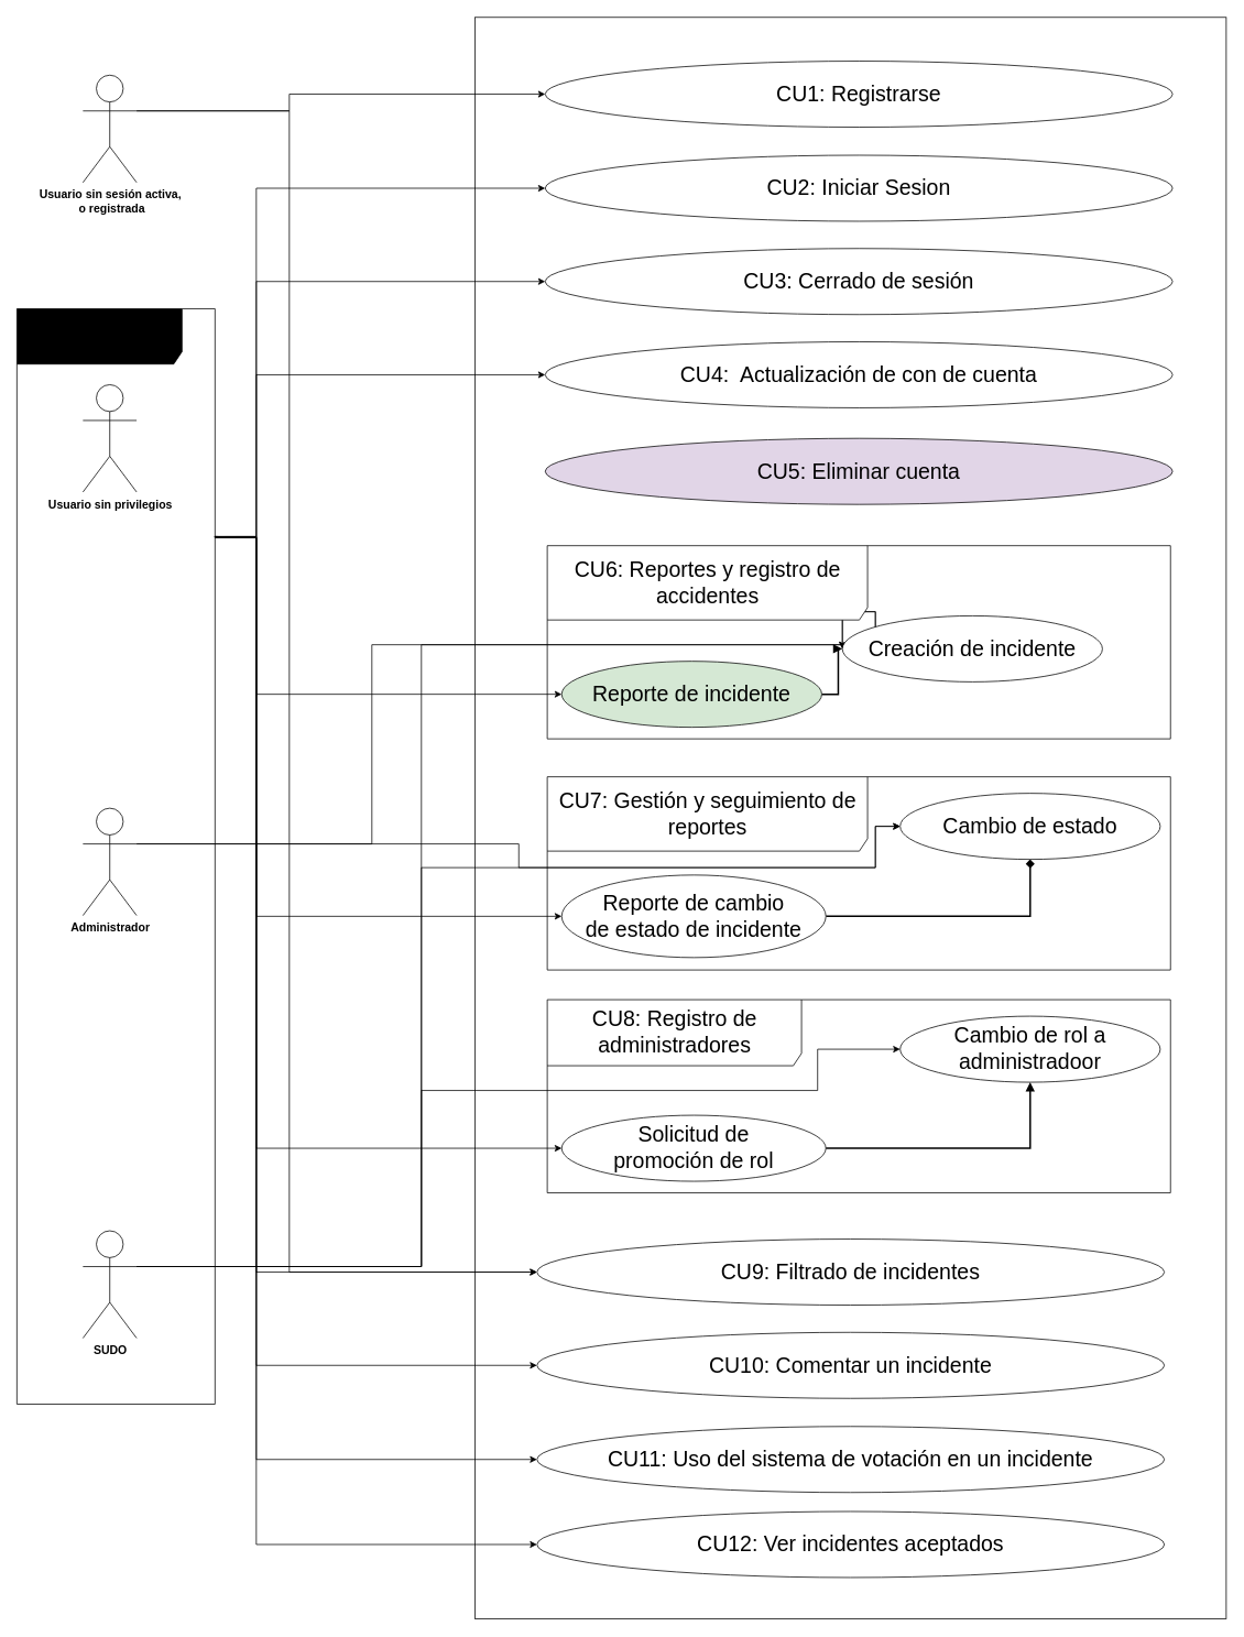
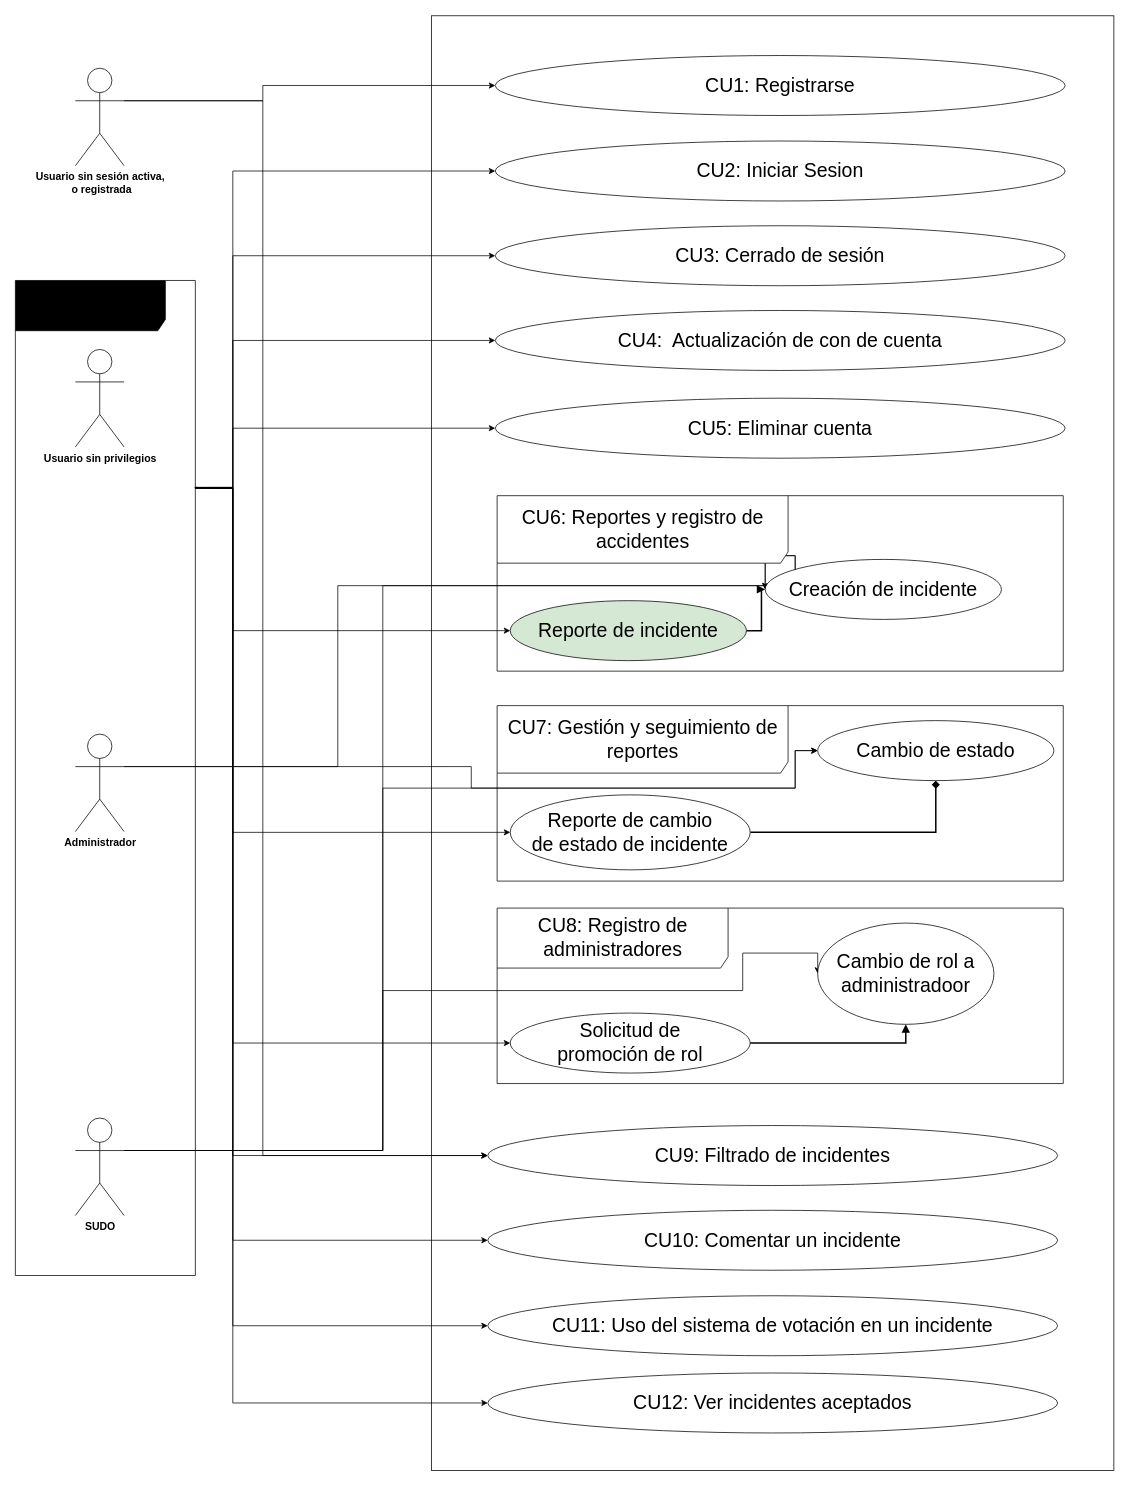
  <mxCell id="0" />
  <mxCell id="1" parent="0" />
  <mxCell id="2" value="" style="rounded=0;whiteSpace=wrap;html=1;" vertex="1" parent="1"><mxGeometry x="575" y="20" width="910" height="1940" as="geometry" /></mxCell>
  <mxCell id="3" value="&lt;font style=&quot;font-size: 26px;&quot;&gt;CU1: Registrarse&lt;/font&gt;" style="ellipse;whiteSpace=wrap;html=1;" vertex="1" parent="1"><mxGeometry x="660" y="73" width="760" height="80" as="geometry" /></mxCell>
  <mxCell id="4" value="&lt;span style=&quot;font-size: 26px;&quot;&gt;CU2: Iniciar Sesion&lt;/span&gt;" style="ellipse;whiteSpace=wrap;html=1;" vertex="1" parent="1"><mxGeometry x="660" y="187" width="760" height="80" as="geometry" /></mxCell>
  <mxCell id="5" value="&lt;span style=&quot;font-size: 26px;&quot;&gt;CU3:&amp;nbsp;&lt;/span&gt;&lt;span style=&quot;font-size: 26px;&quot;&gt;Cerrado de sesión&lt;/span&gt;" style="ellipse;whiteSpace=wrap;html=1;" vertex="1" parent="1"><mxGeometry x="660" y="300" width="760" height="80" as="geometry" /></mxCell>
  <mxCell id="6" value="&lt;font style=&quot;font-size: 26px;&quot;&gt;CU4:&amp;nbsp; Actualización de con de cuenta&lt;/font&gt;" style="ellipse;whiteSpace=wrap;html=1;" vertex="1" parent="1"><mxGeometry x="660" y="413" width="760" height="80" as="geometry" /></mxCell>
  <mxCell id="7" value="&lt;span style=&quot;font-size: 26px;&quot;&gt;CU12:&amp;nbsp;&lt;/span&gt;&lt;span style=&quot;font-size: 26px;&quot;&gt;Ver incidentes aceptados&lt;/span&gt;" style="ellipse;whiteSpace=wrap;html=1;" vertex="1" parent="1"><mxGeometry x="650" y="1830" width="760" height="80" as="geometry" /></mxCell>
  <mxCell id="8" value="&lt;span style=&quot;font-size: 26px;&quot;&gt;CU9:&amp;nbsp;&lt;/span&gt;&lt;span style=&quot;font-size: 26px;&quot;&gt;Filtrado de incidentes&lt;/span&gt;" style="ellipse;whiteSpace=wrap;html=1;" vertex="1" parent="1"><mxGeometry x="650" y="1500" width="760" height="80" as="geometry" /></mxCell>
  <mxCell id="9" value="&lt;span style=&quot;font-size: 26px;&quot;&gt;CU10:&amp;nbsp;&lt;/span&gt;&lt;span style=&quot;font-size: 26px;&quot;&gt;Comentar un incidente&lt;/span&gt;" style="ellipse;whiteSpace=wrap;html=1;" vertex="1" parent="1"><mxGeometry x="650" y="1613" width="760" height="80" as="geometry" /></mxCell>
  <mxCell id="10" value="&lt;span style=&quot;font-size: 26px;&quot;&gt;CU11:&amp;nbsp;&lt;/span&gt;&lt;span style=&quot;font-size: 26px;&quot;&gt;Uso del sistema de votación en un incidente&lt;/span&gt;" style="ellipse;whiteSpace=wrap;html=1;" vertex="1" parent="1"><mxGeometry x="650" y="1727" width="760" height="80" as="geometry" /></mxCell>
- <mxCell id="11" value="&lt;span style=&quot;font-size: 26px;&quot;&gt;CU5:&amp;nbsp;&lt;/span&gt;&lt;span style=&quot;font-size: 26px;&quot;&gt;Eliminar cuenta&lt;/span&gt;" style="ellipse;whiteSpace=wrap;html=1;fillColor=#e1d5e7;" vertex="1" parent="1"><mxGeometry x="660" y="530" width="760" height="80" as="geometry" /></mxCell>
+ <mxCell id="11" value="&lt;span style=&quot;font-size: 26px;&quot;&gt;CU5:&amp;nbsp;&lt;/span&gt;&lt;span style=&quot;font-size: 26px;&quot;&gt;Eliminar cuenta&lt;/span&gt;" style="ellipse;whiteSpace=wrap;html=1;" vertex="1" parent="1"><mxGeometry x="660" y="530" width="760" height="80" as="geometry" /></mxCell>
  <mxCell id="12" style="edgeStyle=orthogonalEdgeStyle;rounded=0;orthogonalLoop=1;jettySize=auto;html=1;exitX=1;exitY=0.333;exitDx=0;exitDy=0;exitPerimeter=0;entryX=0;entryY=0.5;entryDx=0;entryDy=0;strokeColor=light-dark(#000000,#B266FF);" edge="1" parent="1" source="15" target="45"><mxGeometry relative="1" as="geometry"><Array as="points"><mxPoint x="510" y="1533" /><mxPoint x="510" y="1320" /><mxPoint x="990" y="1320" /><mxPoint x="990" y="1270" /></Array></mxGeometry></mxCell>
  <mxCell id="13" style="edgeStyle=orthogonalEdgeStyle;rounded=0;orthogonalLoop=1;jettySize=auto;html=1;exitX=1;exitY=0.333;exitDx=0;exitDy=0;exitPerimeter=0;entryX=0;entryY=0.5;entryDx=0;entryDy=0;strokeColor=light-dark(#000000,#B266FF);" edge="1" parent="1" source="15" target="41"><mxGeometry relative="1" as="geometry"><Array as="points"><mxPoint x="510" y="1533" /><mxPoint x="510" y="1050" /><mxPoint x="1060" y="1050" /><mxPoint x="1060" y="1000" /></Array></mxGeometry></mxCell>
  <mxCell id="14" style="edgeStyle=orthogonalEdgeStyle;rounded=0;orthogonalLoop=1;jettySize=auto;html=1;exitX=1;exitY=0.333;exitDx=0;exitDy=0;exitPerimeter=0;entryX=0;entryY=0.5;entryDx=0;entryDy=0;strokeColor=light-dark(#000000,#B266FF);" edge="1" parent="1" source="15" target="37"><mxGeometry relative="1" as="geometry"><Array as="points"><mxPoint x="510" y="1533" /><mxPoint x="510" y="780" /><mxPoint x="1060" y="780" /><mxPoint x="1060" y="740" /></Array></mxGeometry></mxCell>
  <mxCell id="15" value="&lt;b&gt;&lt;font style=&quot;font-size: 14px;&quot;&gt;SUDO&lt;/font&gt;&lt;/b&gt;" style="shape=umlActor;verticalLabelPosition=bottom;verticalAlign=top;html=1;outlineConnect=0;connectable=1;" vertex="1" parent="1"><mxGeometry x="100" y="1490" width="65" height="130" as="geometry" /></mxCell>
  <mxCell id="16" style="edgeStyle=orthogonalEdgeStyle;rounded=0;orthogonalLoop=1;jettySize=auto;html=1;exitX=1;exitY=0.333;exitDx=0;exitDy=0;exitPerimeter=0;entryX=0;entryY=0.5;entryDx=0;entryDy=0;strokeColor=light-dark(#000000,#00FF00);" edge="1" parent="1" source="18" target="37"><mxGeometry relative="1" as="geometry"><Array as="points"><mxPoint x="450" y="1021" /><mxPoint x="450" y="780" /><mxPoint x="1060" y="780" /><mxPoint x="1060" y="740" /></Array></mxGeometry></mxCell>
  <mxCell id="17" style="edgeStyle=orthogonalEdgeStyle;rounded=0;orthogonalLoop=1;jettySize=auto;html=1;exitX=1;exitY=0.333;exitDx=0;exitDy=0;exitPerimeter=0;entryX=0;entryY=0.5;entryDx=0;entryDy=0;strokeColor=light-dark(#000000,#00FF00);" edge="1" parent="1" source="18" target="41"><mxGeometry relative="1" as="geometry"><Array as="points"><mxPoint x="628" y="1021" /><mxPoint x="628" y="1050" /><mxPoint x="1060" y="1050" /><mxPoint x="1060" y="1000" /></Array></mxGeometry></mxCell>
  <mxCell id="18" value="&lt;b&gt;&lt;font style=&quot;font-size: 14px;&quot;&gt;Administrador&lt;/font&gt;&lt;/b&gt;" style="shape=umlActor;verticalLabelPosition=bottom;verticalAlign=top;html=1;outlineConnect=0;flipV=0;" vertex="1" parent="1"><mxGeometry x="100" y="978" width="65" height="130" as="geometry" /></mxCell>
  <mxCell id="19" style="edgeStyle=orthogonalEdgeStyle;rounded=0;orthogonalLoop=1;jettySize=auto;html=1;exitX=1.001;exitY=0.208;exitDx=0;exitDy=0;exitPerimeter=0;entryX=0;entryY=0.5;entryDx=0;entryDy=0;strokeColor=light-dark(#000000,#FFD966);" edge="1" parent="1" source="46" target="4"><mxGeometry relative="1" as="geometry"><Array as="points"><mxPoint x="310" y="650" /><mxPoint x="310" y="227" /></Array></mxGeometry></mxCell>
  <mxCell id="20" style="edgeStyle=orthogonalEdgeStyle;rounded=0;orthogonalLoop=1;jettySize=auto;html=1;exitX=0.998;exitY=0.208;exitDx=0;exitDy=0;exitPerimeter=0;entryX=0;entryY=0.5;entryDx=0;entryDy=0;strokeColor=light-dark(#000000,#FFD966);" edge="1" parent="1" source="46" target="5"><mxGeometry relative="1" as="geometry"><Array as="points"><mxPoint x="310" y="649" /><mxPoint x="310" y="340" /></Array></mxGeometry></mxCell>
  <mxCell id="21" style="edgeStyle=orthogonalEdgeStyle;rounded=0;orthogonalLoop=1;jettySize=auto;html=1;exitX=1.001;exitY=0.208;exitDx=0;exitDy=0;exitPerimeter=0;entryX=0;entryY=0.5;entryDx=0;entryDy=0;strokeColor=light-dark(#000000,#FFD966);" edge="1" parent="1" source="46" target="6"><mxGeometry relative="1" as="geometry"><Array as="points"><mxPoint x="310" y="650" /><mxPoint x="310" y="453" /></Array></mxGeometry></mxCell>
+ <mxCell id="22" style="edgeStyle=orthogonalEdgeStyle;rounded=0;orthogonalLoop=1;jettySize=auto;html=1;exitX=0.998;exitY=0.208;exitDx=0;exitDy=0;exitPerimeter=0;entryX=0;entryY=0.5;entryDx=0;entryDy=0;strokeColor=light-dark(#000000,#FFD966);" edge="1" parent="1" source="46" target="11"><mxGeometry relative="1" as="geometry"><Array as="points"><mxPoint x="310" y="650" /><mxPoint x="310" y="570" /></Array></mxGeometry></mxCell>
  <mxCell id="23" style="edgeStyle=orthogonalEdgeStyle;rounded=0;orthogonalLoop=1;jettySize=auto;html=1;exitX=1.001;exitY=0.209;exitDx=0;exitDy=0;exitPerimeter=0;entryX=0;entryY=0.5;entryDx=0;entryDy=0;strokeColor=light-dark(#000000,#FFD966);" edge="1" parent="1" source="46" target="36"><mxGeometry relative="1" as="geometry"><Array as="points"><mxPoint x="310" y="650" /><mxPoint x="310" y="840" /></Array></mxGeometry></mxCell>
  <mxCell id="24" style="edgeStyle=orthogonalEdgeStyle;rounded=0;orthogonalLoop=1;jettySize=auto;html=1;exitX=0.998;exitY=0.209;exitDx=0;exitDy=0;exitPerimeter=0;entryX=0;entryY=0.5;entryDx=0;entryDy=0;strokeColor=light-dark(#000000,#FFD966);" edge="1" parent="1" source="46" target="40"><mxGeometry relative="1" as="geometry"><Array as="points"><mxPoint x="310" y="650" /><mxPoint x="310" y="1109" /></Array></mxGeometry></mxCell>
  <mxCell id="25" style="edgeStyle=orthogonalEdgeStyle;rounded=0;orthogonalLoop=1;jettySize=auto;html=1;exitX=1.001;exitY=0.208;exitDx=0;exitDy=0;exitPerimeter=0;entryX=0;entryY=0.5;entryDx=0;entryDy=0;strokeColor=light-dark(#000000,#FFD966);" edge="1" parent="1" source="46" target="44"><mxGeometry relative="1" as="geometry"><Array as="points"><mxPoint x="310" y="649" /><mxPoint x="310" y="1390" /></Array></mxGeometry></mxCell>
  <mxCell id="26" style="edgeStyle=orthogonalEdgeStyle;rounded=0;orthogonalLoop=1;jettySize=auto;html=1;exitX=0.998;exitY=0.208;exitDx=0;exitDy=0;exitPerimeter=0;entryX=0;entryY=0.5;entryDx=0;entryDy=0;strokeColor=light-dark(#000000,#FFD966);" edge="1" parent="1" source="46" target="8"><mxGeometry relative="1" as="geometry"><Array as="points"><mxPoint x="310" y="650" /><mxPoint x="310" y="1540" /></Array></mxGeometry></mxCell>
  <mxCell id="27" style="edgeStyle=orthogonalEdgeStyle;rounded=0;orthogonalLoop=1;jettySize=auto;html=1;exitX=0.996;exitY=0.208;exitDx=0;exitDy=0;exitPerimeter=0;entryX=0;entryY=0.5;entryDx=0;entryDy=0;strokeColor=light-dark(#000000,#FFD966);" edge="1" parent="1" source="46" target="9"><mxGeometry relative="1" as="geometry"><Array as="points"><mxPoint x="310" y="650" /><mxPoint x="310" y="1653" /></Array></mxGeometry></mxCell>
  <mxCell id="28" style="edgeStyle=orthogonalEdgeStyle;rounded=0;orthogonalLoop=1;jettySize=auto;html=1;exitX=0.998;exitY=0.209;exitDx=0;exitDy=0;exitPerimeter=0;entryX=0;entryY=0.5;entryDx=0;entryDy=0;strokeColor=light-dark(#000000,#FFD966);" edge="1" parent="1" source="46" target="10"><mxGeometry relative="1" as="geometry"><Array as="points"><mxPoint x="310" y="650" /><mxPoint x="310" y="1767" /></Array></mxGeometry></mxCell>
  <mxCell id="29" style="edgeStyle=orthogonalEdgeStyle;rounded=0;orthogonalLoop=1;jettySize=auto;html=1;exitX=0.998;exitY=0.208;exitDx=0;exitDy=0;exitPerimeter=0;entryX=0;entryY=0.5;entryDx=0;entryDy=0;strokeColor=light-dark(#000000,#FFD966);" edge="1" parent="1" source="46" target="7"><mxGeometry relative="1" as="geometry"><Array as="points"><mxPoint x="310" y="649" /><mxPoint x="310" y="1870" /></Array></mxGeometry></mxCell>
  <mxCell id="30" value="&lt;b&gt;&lt;font style=&quot;font-size: 14px;&quot;&gt;Usuario sin privilegios&lt;/font&gt;&lt;/b&gt;" style="shape=umlActor;verticalLabelPosition=bottom;verticalAlign=top;html=1;outlineConnect=0;flipV=0;" vertex="1" parent="1"><mxGeometry x="100" y="465" width="65" height="130" as="geometry" /></mxCell>
  <mxCell id="31" style="edgeStyle=orthogonalEdgeStyle;rounded=0;orthogonalLoop=1;jettySize=auto;html=1;exitX=1;exitY=0.333;exitDx=0;exitDy=0;exitPerimeter=0;entryX=0;entryY=0.5;entryDx=0;entryDy=0;strokeColor=light-dark(#000000,#66B2FF);" edge="1" parent="1" source="33" target="3"><mxGeometry relative="1" as="geometry"><Array as="points"><mxPoint x="350" y="133" /><mxPoint x="350" y="113" /></Array></mxGeometry></mxCell>
  <mxCell id="32" style="edgeStyle=orthogonalEdgeStyle;rounded=0;orthogonalLoop=1;jettySize=auto;html=1;exitX=1;exitY=0.333;exitDx=0;exitDy=0;exitPerimeter=0;entryX=0;entryY=0.5;entryDx=0;entryDy=0;strokeColor=light-dark(#000000,#66B2FF);" edge="1" parent="1" source="33" target="8"><mxGeometry relative="1" as="geometry"><Array as="points"><mxPoint x="350" y="133" /><mxPoint x="350" y="1540" /></Array></mxGeometry></mxCell>
  <mxCell id="33" value="&lt;b&gt;&lt;font style=&quot;font-size: 14px;&quot;&gt;Usuario sin sesión activa,&lt;/font&gt;&lt;/b&gt;&lt;div&gt;&lt;b&gt;&lt;font style=&quot;font-size: 14px;&quot;&gt;&amp;nbsp;o registrada&lt;/font&gt;&lt;/b&gt;&lt;/div&gt;" style="shape=umlActor;verticalLabelPosition=bottom;verticalAlign=top;html=1;outlineConnect=0;flipV=0;" vertex="1" parent="1"><mxGeometry x="100" y="90" width="65" height="130" as="geometry" /></mxCell>
  <mxCell id="34" value="&lt;span style=&quot;font-size: 26px;&quot;&gt;CU6:&amp;nbsp;&lt;/span&gt;&lt;span style=&quot;font-size: 26px;&quot;&gt;Reportes y registro de accidentes&lt;/span&gt;" style="shape=umlFrame;whiteSpace=wrap;html=1;pointerEvents=0;recursiveResize=0;container=1;collapsible=0;width=388;height=90;" vertex="1" parent="1"><mxGeometry x="662.5" y="660" width="755" height="234" as="geometry" /></mxCell>
  <mxCell id="35" style="edgeStyle=orthogonalEdgeStyle;rounded=0;orthogonalLoop=1;jettySize=auto;html=1;exitX=1;exitY=0.5;exitDx=0;exitDy=0;endArrow=block;endFill=1;strokeWidth=2;" edge="1" parent="34" source="36" target="37"><mxGeometry relative="1" as="geometry" /></mxCell>
  <mxCell id="36" value="&lt;span style=&quot;font-size: 26px;&quot;&gt;Reporte de incidente&lt;/span&gt;" style="ellipse;whiteSpace=wrap;html=1;fillColor=#d5e8d4;" vertex="1" parent="34"><mxGeometry x="17.5" y="140" width="315" height="80" as="geometry" /></mxCell>
  <mxCell id="37" value="&lt;span style=&quot;font-size: 26px;&quot;&gt;Creación de incidente&lt;/span&gt;" style="ellipse;whiteSpace=wrap;html=1;" vertex="1" parent="34"><mxGeometry x="357.5" y="85" width="315" height="80" as="geometry" /></mxCell>
  <mxCell id="38" value="&lt;span style=&quot;font-size: 26px;&quot;&gt;CU7:&amp;nbsp;&lt;/span&gt;&lt;span style=&quot;font-size: 26px;&quot;&gt;Gestión y seguimiento de reportes&lt;/span&gt;" style="shape=umlFrame;whiteSpace=wrap;html=1;pointerEvents=0;recursiveResize=0;container=1;collapsible=0;width=388;height=90;" vertex="1" parent="1"><mxGeometry x="662.5" y="940" width="755" height="234" as="geometry" /></mxCell>
  <mxCell id="39" style="edgeStyle=orthogonalEdgeStyle;rounded=0;orthogonalLoop=1;jettySize=auto;html=1;exitX=1;exitY=0.5;exitDx=0;exitDy=0;entryX=0.5;entryY=1;entryDx=0;entryDy=0;endArrow=diamond;endFill=1;strokeWidth=2;" edge="1" parent="38" source="40" target="41"><mxGeometry relative="1" as="geometry" /></mxCell>
  <mxCell id="40" value="&lt;span style=&quot;font-size: 26px;&quot;&gt;Reporte de&amp;nbsp;&lt;/span&gt;&lt;span style=&quot;font-size: 26px; background-color: transparent; color: light-dark(rgb(0, 0, 0), rgb(255, 255, 255));&quot;&gt;cambio&lt;/span&gt;&lt;div&gt;&lt;span style=&quot;font-size: 26px; background-color: transparent; color: light-dark(rgb(0, 0, 0), rgb(255, 255, 255));&quot;&gt;de estado de incidente&lt;/span&gt;&lt;/div&gt;" style="ellipse;whiteSpace=wrap;html=1;" vertex="1" parent="38"><mxGeometry x="17.5" y="119" width="320" height="100" as="geometry" /></mxCell>
  <mxCell id="41" value="&lt;span style=&quot;font-size: 26px;&quot;&gt;Cambio de estado&lt;/span&gt;" style="ellipse;whiteSpace=wrap;html=1;" vertex="1" parent="38"><mxGeometry x="427.5" y="20" width="315" height="80" as="geometry" /></mxCell>
  <mxCell id="42" value="&lt;span style=&quot;font-size: 26px;&quot;&gt;CU8:&amp;nbsp;&lt;/span&gt;&lt;span style=&quot;font-size: 26px;&quot;&gt;Registro de administradores&lt;/span&gt;" style="shape=umlFrame;whiteSpace=wrap;html=1;pointerEvents=0;recursiveResize=0;container=1;collapsible=0;width=308;height=80;" vertex="1" parent="1"><mxGeometry x="662.5" y="1210" width="755" height="234" as="geometry" /></mxCell>
  <mxCell id="43" style="edgeStyle=orthogonalEdgeStyle;rounded=0;orthogonalLoop=1;jettySize=auto;html=1;exitX=1;exitY=0.5;exitDx=0;exitDy=0;entryX=0.5;entryY=1;entryDx=0;entryDy=0;endArrow=block;endFill=1;strokeWidth=2;" edge="1" parent="42" source="44" target="45"><mxGeometry relative="1" as="geometry" /></mxCell>
  <mxCell id="44" value="&lt;span style=&quot;font-size: 26px;&quot;&gt;Solicitud de&lt;/span&gt;&lt;div&gt;&lt;span style=&quot;font-size: 26px;&quot;&gt;promoción de rol&lt;/span&gt;&lt;/div&gt;" style="ellipse;whiteSpace=wrap;html=1;" vertex="1" parent="42"><mxGeometry x="17.5" y="140" width="320" height="80" as="geometry" /></mxCell>
- <mxCell id="45" value="&lt;span style=&quot;font-size: 26px;&quot;&gt;Cambio de rol a administradoor&lt;/span&gt;" style="ellipse;whiteSpace=wrap;html=1;" vertex="1" parent="42"><mxGeometry x="427.5" y="20" width="315" height="80" as="geometry" /></mxCell>
+ <mxCell id="45" value="&lt;span style=&quot;font-size: 26px;&quot;&gt;Cambio de rol a administradoor&lt;/span&gt;" style="ellipse;whiteSpace=wrap;html=1;" vertex="1" parent="42"><mxGeometry x="427.5" y="20" width="235" height="135" as="geometry" /></mxCell>
  <mxCell id="46" value="&lt;b&gt;&lt;font style=&quot;font-size: 16px;&quot;&gt;Usuarios con sesión iniciada&lt;/font&gt;&lt;/b&gt;" style="shape=umlFrame;whiteSpace=wrap;html=1;pointerEvents=0;recursiveResize=0;container=1;collapsible=0;width=200;height=67;fillColor=light-dark(#000000,#000000);strokeColor=light-dark(#000000,#FFD966);" vertex="1" parent="1"><mxGeometry x="20" y="373" width="240" height="1327" as="geometry" /></mxCell>
